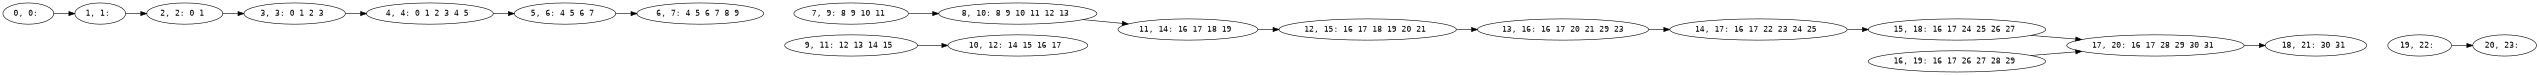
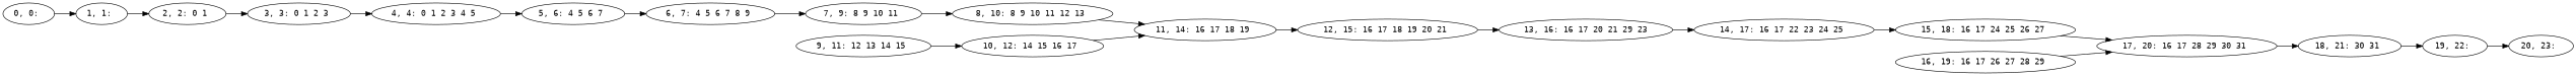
  digraph {
    fontname="DejaVu Sans Mono"
    rankdir=LR
    node [fontname="DejaVu Sans Mono"]
    edge [fontname="DejaVu Sans Mono"]
    n1 [label="0, 0: "]
    n2 [label="1, 1: "]
    n3 [label="2, 2: 0 1 "]
    n4 [label="3, 3: 0 1 2 3 "]
    n5 [label="4, 4: 0 1 2 3 4 5 "]
    n6 [label="5, 6: 4 5 6 7 "]
    n7 [label="6, 7: 4 5 6 7 8 9 "]
    n8 [label="7, 9: 8 9 10 11 "]
    n9 [label="8, 10: 8 9 10 11 12 13 "]
    n10 [label="11, 14: 16 17 18 19 "]
    n11 [label="9, 11: 12 13 14 15 "]
    n12 [label="10, 12: 14 15 16 17 "]
    n13 [label="12, 15: 16 17 18 19 20 21 "]
    n14 [label="13, 16: 16 17 20 21 29 23"]
    n15 [label="14, 17: 16 17 22 23 24 25 "]
    n16 [label="15, 18: 16 17 24 25 26 27 "]
    n17 [label="17, 20: 16 17 28 29 30 31 "]
    n18 [label="16, 19: 16 17 26 27 28 29 "]
    n19 [label="18, 21: 30 31 "]
    n20 [label="19, 22: "]
    n21 [label="20, 23: "]
    n1 -> n2
    n2 -> n3
    n3 -> n4
    n4 -> n5
    n5 -> n6
    n6 -> n7
+   n7 -> n8
    n8 -> n9
    n9 -> n10
    n10 -> n13
    n11 -> n12
+   n12 -> n10
    n13 -> n14
    n14 -> n15
    n15 -> n16
    n16 -> n17
    n17 -> n19
    n18 -> n17
+   n19 -> n20
    n20 -> n21
  }
